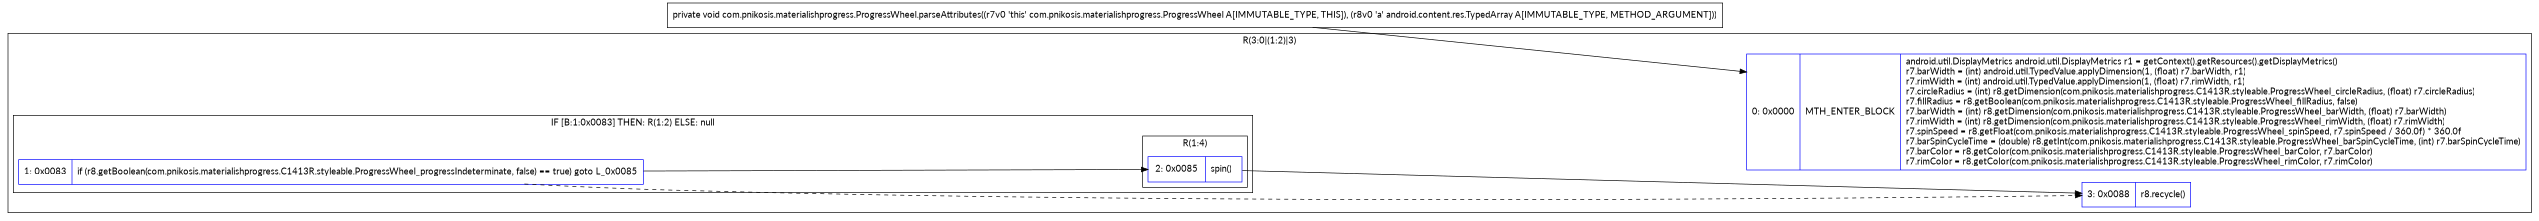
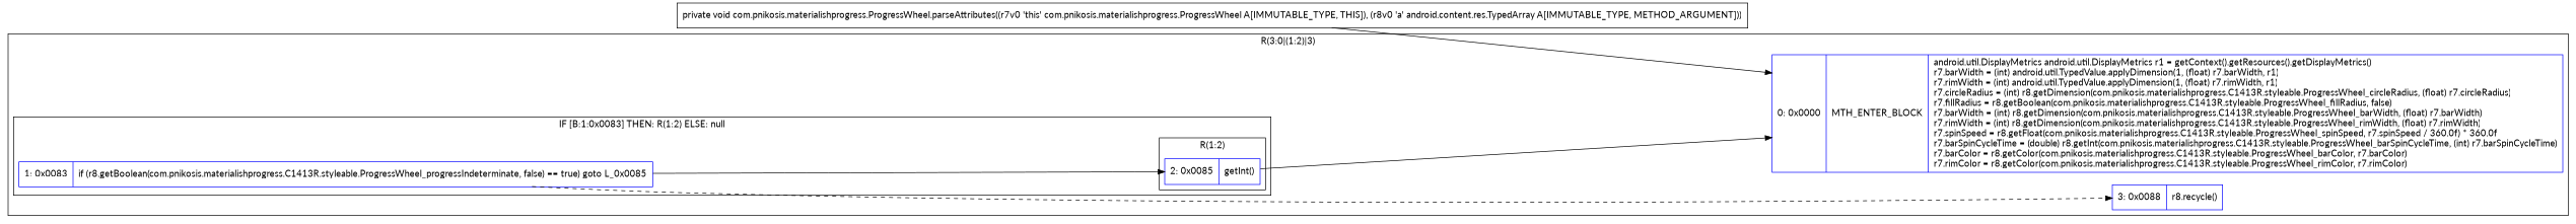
  digraph {
    fontname=Lato
    rankdir=LR
    node [color=blue fontname=Lato shape=record]
    edge [fontname=Lato]
-   n1 [label="{2\:\ 0x0085|spin()\l}"]
+   n1 [label="{2\:\ 0x0085|getInt()\l}"]
    n2 [label="{1\:\ 0x0083|if (r8.getBoolean(com.pnikosis.materialishprogress.C1413R.styleable.ProgressWheel_progressIndeterminate, false) == true) goto L_0x0085\l}"]
    n3 [label="{0\:\ 0x0000|MTH_ENTER_BLOCK\l|android.util.DisplayMetrics android.util.DisplayMetrics r1 = getContext().getResources().getDisplayMetrics()\lr7.barWidth = (int) android.util.TypedValue.applyDimension(1, (float) r7.barWidth, r1)\lr7.rimWidth = (int) android.util.TypedValue.applyDimension(1, (float) r7.rimWidth, r1)\lr7.circleRadius = (int) r8.getDimension(com.pnikosis.materialishprogress.C1413R.styleable.ProgressWheel_circleRadius, (float) r7.circleRadius)\lr7.fillRadius = r8.getBoolean(com.pnikosis.materialishprogress.C1413R.styleable.ProgressWheel_fillRadius, false)\lr7.barWidth = (int) r8.getDimension(com.pnikosis.materialishprogress.C1413R.styleable.ProgressWheel_barWidth, (float) r7.barWidth)\lr7.rimWidth = (int) r8.getDimension(com.pnikosis.materialishprogress.C1413R.styleable.ProgressWheel_rimWidth, (float) r7.rimWidth)\lr7.spinSpeed = r8.getFloat(com.pnikosis.materialishprogress.C1413R.styleable.ProgressWheel_spinSpeed, r7.spinSpeed \/ 360.0f) * 360.0f\lr7.barSpinCycleTime = (double) r8.getInt(com.pnikosis.materialishprogress.C1413R.styleable.ProgressWheel_barSpinCycleTime, (int) r7.barSpinCycleTime)\lr7.barColor = r8.getColor(com.pnikosis.materialishprogress.C1413R.styleable.ProgressWheel_barColor, r7.barColor)\lr7.rimColor = r8.getColor(com.pnikosis.materialishprogress.C1413R.styleable.ProgressWheel_rimColor, r7.rimColor)\l}"]
    n4 [label="{3\:\ 0x0088|r8.recycle()\l}"]
    n5 [label="{private void com.pnikosis.materialishprogress.ProgressWheel.parseAttributes((r7v0 'this' com.pnikosis.materialishprogress.ProgressWheel A[IMMUTABLE_TYPE, THIS]), (r8v0 'a' android.content.res.TypedArray A[IMMUTABLE_TYPE, METHOD_ARGUMENT])) }" color=""]
    subgraph cluster_1 {
      label="R(3:0|(1:2)|3)"
      n3
      n4
      subgraph cluster_2 {
        label="IF [B:1:0x0083] THEN: R(1:2) ELSE: null"
        n2
        subgraph cluster_3 {
-         label="R(1:4)"
+         label="R(1:2)"
          n1
        }
      }
    }
-   n1 -> n4
+   n1 -> n3
    n2 -> n1
    n2 -> n4 [style=dashed]
    n5 -> n3
  }
